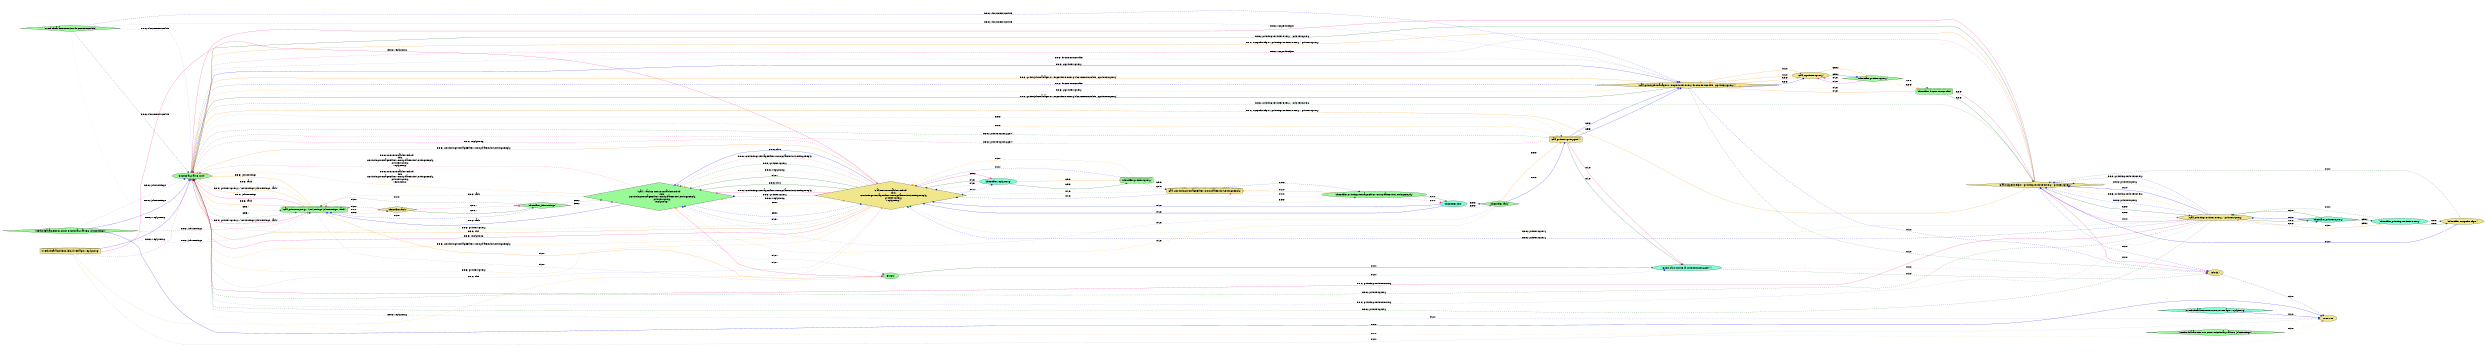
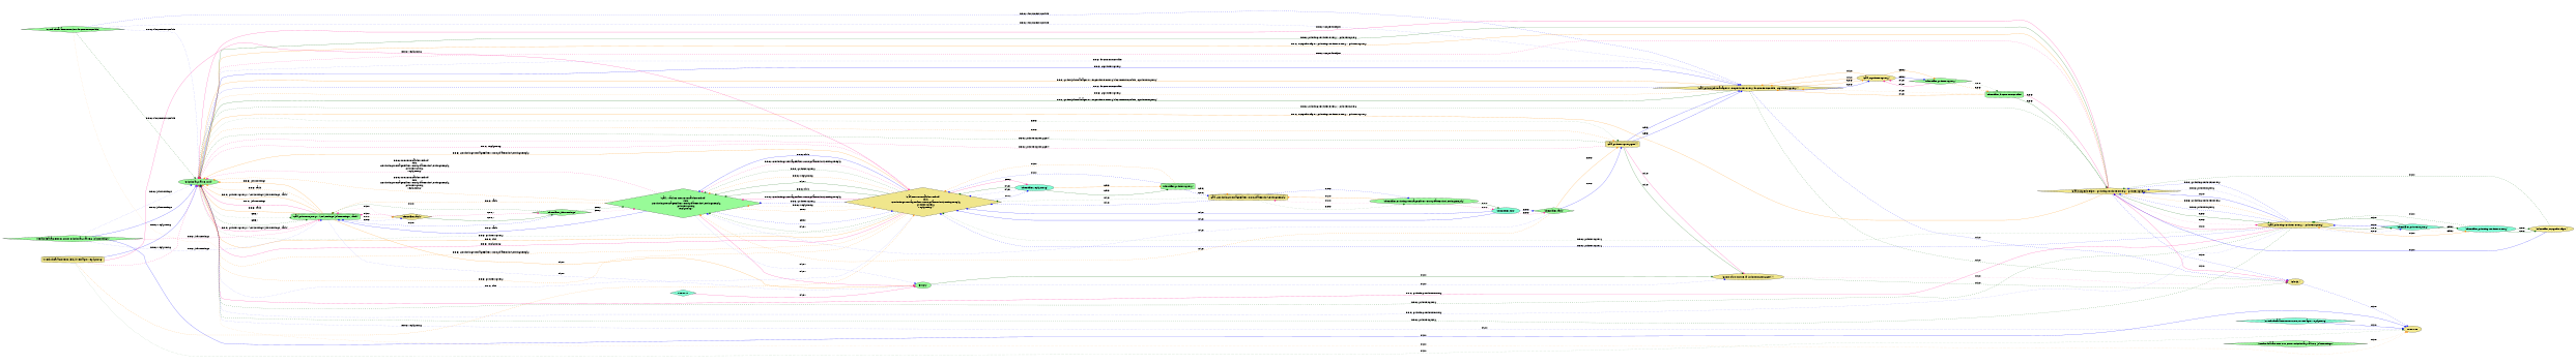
  digraph {
    fontname="DejaVu Serif"
    rankdir=LR
    node [fillcolor=palegreen fontname="DejaVu Serif" shape=diamond style=filled]
    edge [arrowhead=diamond color=blue fontname="DejaVu Serif" style=solid]
    n1 [label="(DictionaryValue,void)" shape=ellipse]
    n2 [label="(Call,printer_query->SetSettings(job_settings, task))" shape=cylinder]
    n3 [fillcolor=khaki label="(Call,printer_query.get())" shape=cylinder]
    1000100 [fillcolor=khaki shape=ellipse]
    n5 [fillcolor=khaki label="(Identifier,task)"]
    n6 [label="(Block,)" shape=ellipse]
    n7 [fillcolor=khaki label="(Call,print_job_manager_->PopPrinterQuery(document_cookie, &printer_query))"]
-   n8 [fillcolor=aquamarine label="(ControlStructure,if (printer_query.get()))" shape=ellipse]
+   n8 [fillcolor=khaki label="(ControlStructure,if (printer_query.get()))" shape=ellipse]
    n9 [label="(Identifier,printer_query)" shape=cylinder]
    n10 [fillcolor=khaki label="(Call,NewRunnableMethod(\n        this,\n        &PrintingMessageFilter::OnUpdatePrintSettingsReply,\n        printer_query,\n        reply_msg))"]
    n11 [fillcolor=khaki label="(Call,&PrintingMessageFilter::OnUpdatePrintSettingsReply)" shape=cylinder]
    n12 [fillcolor=aquamarine label="(Identifier,reply_msg)" shape=ellipse]
    n13 [label="(Call,* task = NewRunnableMethod(\n        this,\n        &PrintingMessageFilter::OnUpdatePrintSettingsReply,\n        printer_query,\n        reply_msg))"]
    n14 [label="(Identifier,PrintingMessageFilter::OnUpdatePrintSettingsReply)" shape=ellipse]
    n15 [label="(Identifier,job_settings)"]
    n16 [label="(MethodParameterIn,const DictionaryValue& job_settings)"]
    n17 [label="(MethodParameterOut,const DictionaryValue& job_settings)"]
    n18 [label="(MethodParameterIn,int document_cookie)"]
    n19 [fillcolor=khaki label="(Block,)" shape=ellipse]
    n20 [fillcolor=khaki label="(Call,&printer_query)" shape=ellipse]
    n21 [fillcolor=khaki label="(MethodParameterIn,IPC::Message* reply_msg)" shape=cylinder]
    n22 [fillcolor=aquamarine label="(MethodParameterOut,IPC::Message* reply_msg)"]
    n23 [fillcolor=khaki label="(Call,printing::PrinterQuery> printer_query)" shape=ellipse]
    n24 [fillcolor=khaki label="(Call,scoped_refptr<printing::PrinterQuery> printer_query)"]
    n25 [fillcolor=aquamarine label="(Identifier,printer_query)"]
    n26 [fillcolor=aquamarine label="(Identifier,printing::PrinterQuery)" shape=ellipse]
    n27 [fillcolor=khaki label="(Identifier,scoped_refptr)" shape=ellipse]
    n28 [label="(Identifier,printer_query)"]
    n29 [label="(Identifier,document_cookie)" shape=cylinder]
    n30 [label="(Identifier,task)"]
    n31 [fillcolor=aquamarine label="(Identifier,this)" shape=ellipse]
+   1000117 [fillcolor=aquamarine]
    n1 -> n2 [arrowhead=dot color=darkgreen label="CFG: " style=dotted]
    n1 -> n2 [arrowhead=dot color=darkgreen label="CFG: " style=dashed]
    n1 -> n3 [arrowhead=dot color=darkgreen label="CFG: " style=dotted]
    n1 -> n3 [arrowhead=dot color=darkorange label="CFG: " style=dashed]
    n1 -> 1000100 [arrowhead=dot label="AST: " style=dotted]
    n2 -> n1 [color=deeppink label="DDG: printer_query->SetSettings(job_settings, task)"]
    n2 -> n1 [color=darkorange label="DDG: job_settings"]
    n2 -> n1 [color=darkorange label="DDG: task" style=dashed]
    n2 -> n1 [arrowhead=dot color=darkorange label="DDG: printer_query->SetSettings(job_settings, task)"]
    n2 -> n1 [color=deeppink label="DDG: job_settings"]
    n2 -> n1 [color=darkorange label="DDG: task"]
    n2 -> n5 [color=darkorange label="CFG: " style=dotted]
    n2 -> n5 [arrowhead=dot label="CFG: " style=dotted]
    n2 -> n6 [label="AST: " style=dotted]
    n2 -> n6 [color=darkorange label="AST: "]
    n3 -> n1 [arrowhead=dot color=darkgreen label="DDG: printer_query.get()" style=dashed]
    n3 -> n1 [color=deeppink label="DDG: printer_query.get()" style=dashed]
    n3 -> n7 [arrowhead=dot label="CFG: "]
    n3 -> n7 [label="CFG: "]
    n3 -> n8 [arrowhead=dot color=deeppink label="AST: "]
    n3 -> n8 [arrowhead=dot color=darkgreen label="AST: "]
    n5 -> n2 [color=deeppink label="AST: " style=dotted]
    n5 -> n2 [color=deeppink label="AST: " style=dashed]
    n5 -> n15 [arrowhead=dot color=deeppink label="CFG: " style=dashed]
    n5 -> n15 [color=darkgreen label="CFG: "]
    n6 -> n8 [arrowhead=dot label="AST: " style=dotted]
    n6 -> n8 [arrowhead=dot color=darkgreen label="AST: "]
    n7 -> n1 [arrowhead=dot label="DDG: document_cookie" style=dotted]
    n7 -> n1 [arrowhead=dot label="DDG: &printer_query"]
    n7 -> n1 [arrowhead=dot color=darkorange label="DDG: print_job_manager_->PopPrinterQuery(document_cookie, &printer_query)"]
    n7 -> n1 [arrowhead=dot label="DDG: document_cookie" style=dashed]
    n7 -> n1 [arrowhead=dot color=darkorange label="DDG: &printer_query" style=dashed]
    n7 -> n1 [color=darkgreen label="DDG: print_job_manager_->PopPrinterQuery(document_cookie, &printer_query)"]
    n7 -> n19 [arrowhead=dot color=darkgreen label="AST: " style=dashed]
    n7 -> n19 [arrowhead=dot label="AST: " style=dashed]
    n7 -> n20 [arrowhead=dot color=darkorange label="CFG: "]
    n7 -> n20 [arrowhead=dot label="CFG: "]
    n8 -> n19 [color=darkgreen label="AST: " style=dashed]
    n8 -> n19 [color=deeppink label="AST: " style=dotted]
    n9 -> n10 [color=darkorange label="AST: " style=dashed]
    n9 -> n10 [arrowhead=dot label="AST: " style=dashed]
    n9 -> n11 [arrowhead=dot label="CFG: " style=dashed]
    n9 -> n11 [arrowhead=dot color=darkorange label="CFG: " style=dotted]
    n10 -> n1 [color=deeppink label="DDG: reply_msg" style=dashed]
    n10 -> n1 [color=darkorange label="DDG: &PrintingMessageFilter::OnUpdatePrintSettingsReply"]
    n10 -> n1 [arrowhead=dot color=darkgreen label="DDG: printer_query" style=dotted]
    n10 -> n1 [color=darkorange label="DDG: this"]
    n10 -> n1 [color=deeppink label="DDG: reply_msg"]
    n10 -> n1 [color=darkorange label="DDG: &PrintingMessageFilter::OnUpdatePrintSettingsReply" style=dashed]
    n10 -> n1 [arrowhead=dot color=darkorange label="DDG: printer_query" style=dashed]
    n10 -> n1 [arrowhead=dot label="DDG: this" style=dotted]
    n10 -> n12 [arrowhead=dot label="CFG: " style=dashed]
    n10 -> n12 [color=deeppink label="CFG: "]
    n10 -> n13 [color=darkgreen label="AST: " style=dashed]
    n10 -> n13 [arrowhead=dot label="DDG: this"]
    n10 -> n13 [color=deeppink label="DDG: &PrintingMessageFilter::OnUpdatePrintSettingsReply" style=dashed]
    n10 -> n13 [arrowhead=dot color=darkgreen label="DDG: printer_query" style=dashed]
    n10 -> n13 [arrowhead=dot color=darkorange label="DDG: reply_msg" style=dashed]
    n10 -> n13 [arrowhead=dot color=darkgreen label="AST: "]
    n10 -> n13 [color=darkgreen label="DDG: this"]
    n10 -> n13 [color=deeppink label="DDG: &PrintingMessageFilter::OnUpdatePrintSettingsReply"]
    n10 -> n13 [arrowhead=dot label="DDG: printer_query" style=dashed]
    n10 -> n13 [arrowhead=dot color=darkorange label="DDG: reply_msg" style=dotted]
    n11 -> n10 [arrowhead=dot color=darkgreen label="AST: " style=dotted]
    n11 -> n10 [label="AST: " style=dashed]
    n11 -> n14 [arrowhead=dot color=darkgreen label="CFG: " style=dotted]
    n11 -> n14 [label="CFG: " style=dashed]
    n12 -> n9 [color=darkgreen label="CFG: "]
    n12 -> n9 [arrowhead=dot color=darkorange label="CFG: "]
    n12 -> n10 [color=darkgreen label="AST: "]
    n12 -> n10 [arrowhead=dot label="AST: " style=dotted]
    n13 -> n1 [color=deeppink label="DDG: NewRunnableMethod(\n        this,\n        &PrintingMessageFilter::OnUpdatePrintSettingsReply,\n        printer_query,\n        reply_msg)" style=dashed]
    n13 -> n1 [arrowhead=dot color=darkorange label="DDG: NewRunnableMethod(\n        this,\n        &PrintingMessageFilter::OnUpdatePrintSettingsReply,\n        printer_query,\n        reply_msg)" style=dashed]
    n13 -> n2 [label="DDG: task"]
    n13 -> n2 [color=darkorange label="DDG: task" style=dashed]
    n13 -> n6 [label="AST: " style=dotted]
    n13 -> n6 [color=deeppink label="AST: "]
    n13 -> n10 [arrowhead=dot label="CFG: " style=dashed]
    n13 -> n10 [arrowhead=dot color=darkorange label="CFG: " style=dashed]
    n14 -> n11 [arrowhead=dot color=darkorange label="AST: "]
    n14 -> n11 [arrowhead=dot color=deeppink label="AST: " style=dotted]
    n14 -> n31 [arrowhead=dot color=deeppink label="CFG: " style=dashed]
    n14 -> n31 [arrowhead=dot color=darkgreen label="CFG: "]
    n15 -> n2 [label="AST: " style=dashed]
    n15 -> n2 [color=darkgreen label="AST: " style=dashed]
    n15 -> n13 [color=deeppink label="CFG: " style=dotted]
    n15 -> n13 [color=darkgreen label="CFG: " style=dashed]
    n16 -> n1 [arrowhead=dot label="DDG: job_settings" style=dotted]
    n16 -> n1 [label="DDG: job_settings"]
    n16 -> n2 [arrowhead=dot color=deeppink label="DDG: job_settings" style=dashed]
    n16 -> n2 [arrowhead=dot label="DDG: job_settings" style=dotted]
-   n16 -> 1000100 [label="CFG: "]
+   n16 -> 1000100 [label="AST: "]
    n17 -> 1000100 [color=darkorange label="AST: " style=dotted]
    n18 -> n1 [label="DDG: document_cookie" style=dotted]
    n18 -> n1 [color=darkgreen label="DDG: document_cookie" style=dashed]
-   n18 -> 1000100 [arrowhead=dot color=darkorange label="CFG: " style=dotted]
+   n18 -> 1000100 [arrowhead=dot color=darkorange label="AST: " style=dotted]
    n18 -> n7 [label="DDG: document_cookie" style=dashed]
    n18 -> n7 [label="DDG: document_cookie" style=dotted]
    n19 -> 1000100 [arrowhead=dot label="AST: " style=dashed]
    n20 -> n7 [color=darkorange label="AST: "]
    n20 -> n7 [color=darkorange label="AST: "]
    n20 -> n28 [arrowhead=dot color=darkorange label="CFG: "]
    n20 -> n28 [arrowhead=dot label="CFG: "]
    n21 -> n1 [label="DDG: reply_msg"]
    n21 -> n1 [arrowhead=dot color=deeppink label="DDG: reply_msg" style=dashed]
    n21 -> 1000100 [arrowhead=dot color=darkgreen label="AST: " style=dotted]
    n21 -> n10 [arrowhead=dot color=darkorange label="DDG: reply_msg" style=dashed]
    n21 -> n10 [arrowhead=dot color=deeppink label="DDG: reply_msg"]
    n22 -> 1000100 [arrowhead=dot label="AST: "]
    n23 -> n1 [color=deeppink label="DDG: printing::PrinterQuery"]
    n23 -> n1 [color=darkgreen label="DDG: printer_query" style=dashed]
    n23 -> n1 [label="DDG: printing::PrinterQuery" style=dotted]
    n23 -> n1 [arrowhead=dot color=darkgreen label="DDG: printer_query" style=dashed]
    n23 -> n10 [color=darkgreen label="DDG: printer_query" style=dotted]
    n23 -> n10 [label="DDG: printer_query" style=dashed]
    n23 -> n24 [color=deeppink label="AST: "]
    n23 -> n24 [arrowhead=dot label="DDG: printing::PrinterQuery" style=dashed]
    n23 -> n24 [label="DDG: printer_query" style=dotted]
    n23 -> n24 [label="AST: "]
    n23 -> n24 [color=darkorange label="DDG: printing::PrinterQuery" style=dashed]
    n23 -> n24 [label="DDG: printer_query" style=dashed]
    n23 -> n25 [color=darkgreen label="CFG: "]
    n23 -> n25 [label="CFG: " style=dotted]
    n24 -> n1 [color=darkgreen label="DDG: printing::PrinterQuery> printer_query" style=dashed]
    n24 -> n1 [color=darkorange label="DDG: scoped_refptr<printing::PrinterQuery> printer_query"]
    n24 -> n1 [color=deeppink label="DDG: scoped_refptr"]
    n24 -> n1 [arrowhead=dot color=darkgreen label="DDG: printing::PrinterQuery> printer_query"]
    n24 -> n1 [arrowhead=dot color=darkorange label="DDG: scoped_refptr<printing::PrinterQuery> printer_query"]
    n24 -> n1 [arrowhead=dot color=deeppink label="DDG: scoped_refptr" style=dashed]
    n24 -> n19 [label="AST: " style=dashed]
    n24 -> n19 [color=deeppink label="AST: "]
    n24 -> n23 [color=deeppink label="CFG: " style=dotted]
    n24 -> n23 [arrowhead=dot color=darkgreen label="CFG: "]
    n25 -> n23 [arrowhead=dot color=darkgreen label="AST: "]
    n25 -> n23 [arrowhead=dot label="AST: "]
    n25 -> n26 [arrowhead=dot color=darkorange label="CFG: " style=dotted]
    n25 -> n26 [arrowhead=dot color=darkgreen label="CFG: "]
    n26 -> n23 [color=darkgreen label="AST: " style=dashed]
    n26 -> n23 [color=darkorange label="AST: "]
    n26 -> n27 [color=darkgreen label="CFG: "]
    n26 -> n27 [arrowhead=dot color=darkgreen label="CFG: "]
    n27 -> n24 [arrowhead=dot label="AST: "]
    n27 -> n24 [arrowhead=dot color=darkgreen label="AST: " style=dashed]
    n28 -> n20 [color=deeppink label="AST: " style=dotted]
    n28 -> n20 [arrowhead=dot color=deeppink label="AST: "]
    n28 -> n29 [color=darkgreen label="CFG: " style=dotted]
    n28 -> n29 [color=darkorange label="CFG: " style=dashed]
    n29 -> n7 [color=darkorange label="AST: " style=dotted]
    n29 -> n7 [color=darkorange label="AST: "]
    n29 -> n24 [arrowhead=dot color=deeppink label="CFG: "]
    n29 -> n24 [color=darkgreen label="CFG: "]
    n30 -> n3 [arrowhead=dot color=darkorange label="CFG: "]
    n30 -> n3 [arrowhead=dot label="CFG: "]
    n30 -> n13 [label="AST: " style=dotted]
    n30 -> n13 [color=darkorange label="AST: " style=dashed]
    n31 -> n10 [label="AST: "]
    n31 -> n10 [label="AST: "]
    n31 -> n30 [arrowhead=dot color=deeppink label="CFG: " style=dashed]
    n31 -> n30 [arrowhead=dot label="CFG: " style=dashed]
+   1000117 -> n6 [arrowhead=dot color=deeppink label="AST: "]
  }
